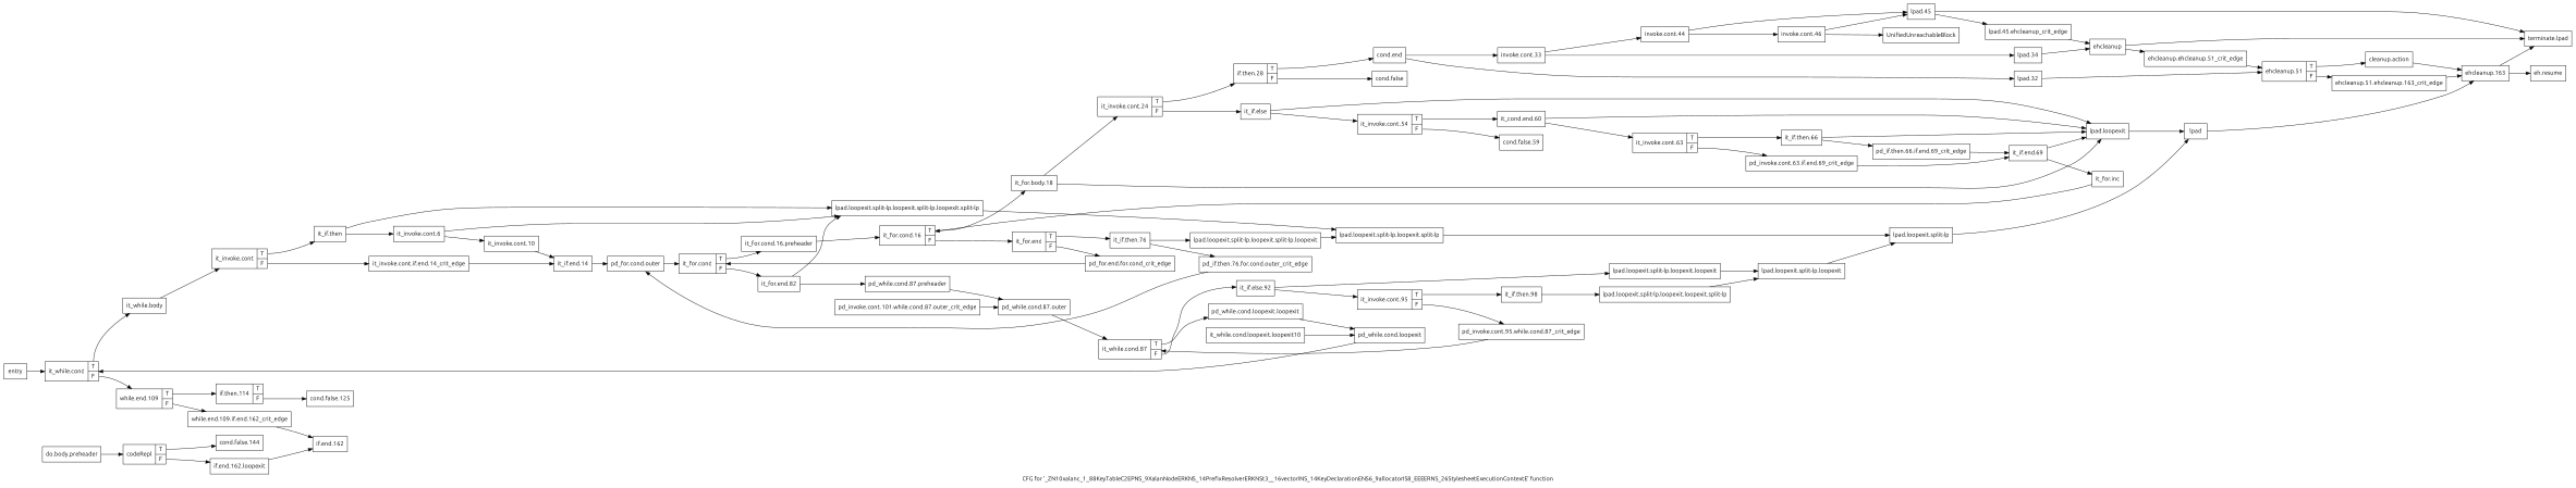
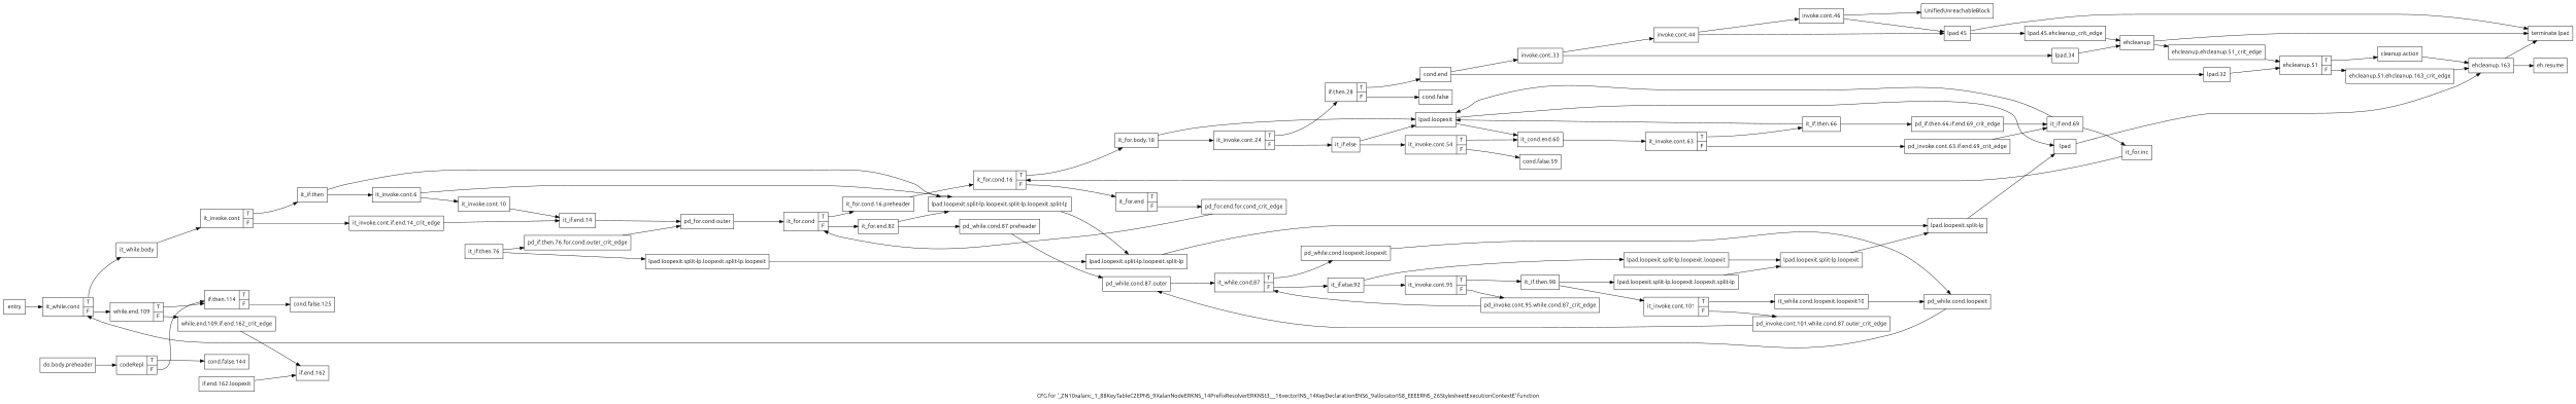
  digraph {
    fontname=Ubuntu
    label="CFG for '_ZN10xalanc_1_88KeyTableC2EPNS_9XalanNodeERKNS_14PrefixResolverERKNSt3__16vectorINS_14KeyDeclarationENS6_9allocatorIS8_EEEERNS_26StylesheetExecutionContextE' function"
    rankdir=LR
    node [fontname=Ubuntu shape=record]
    edge [fontname=Ubuntu]
    n1 [label="{entry}"]
    n2 [label="{it_while.cond|{<s0>T|<s1>F}}"]
    n3 [label="{it_while.body}"]
    n4 [label="{while.end.109|{<s0>T|<s1>F}}"]
    n5 [label="{it_invoke.cont|{<s0>T|<s1>F}}"]
    n6 [label="{if.then.114|{<s0>T|<s1>F}}"]
    n7 [label="{while.end.109.if.end.162_crit_edge}"]
    n8 [label="{pd_while.cond.loopexit.loopexit}"]
    n9 [label="{pd_while.cond.loopexit}"]
    n10 [label="{it_while.cond.loopexit.loopexit10}"]
    n11 [label="{it_if.then}"]
    n12 [label="{it_invoke.cont.if.end.14_crit_edge}"]
    n13 [label="{lpad.loopexit.split-lp.loopexit.split-lp.loopexit.split-lp}"]
    n14 [label="{lpad.loopexit.split-lp.loopexit.split-lp}"]
    n15 [label="{cond.false.125}"]
    n16 [label="{if.end.162}"]
    n17 [label="{it_invoke.cont.6}"]
    n18 [label="{it_if.end.14}"]
    n19 [label="{lpad.loopexit.split-lp}"]
    n20 [label="{it_invoke.cont.10}"]
    n21 [label="{pd_for.cond.outer}"]
    n22 [label="{it_for.cond|{<s0>T|<s1>F}}"]
    n23 [label="{lpad.loopexit}"]
    n24 [label="{lpad}"]
    n25 [label="{ehcleanup.163}"]
    n26 [label="{terminate.lpad}"]
    n27 [label="{eh.resume}"]
    n28 [label="{lpad.loopexit.split-lp.loopexit.loopexit}"]
    n29 [label="{lpad.loopexit.split-lp.loopexit}"]
    n30 [label="{lpad.loopexit.split-lp.loopexit.loopexit.split-lp}"]
    n31 [label="{lpad.loopexit.split-lp.loopexit.split-lp.loopexit}"]
    n32 [label="{it_for.cond.16.preheader}"]
    n33 [label="{it_for.end.82}"]
    n34 [label="{it_for.cond.16|{<s0>T|<s1>F}}"]
    n35 [label="{pd_while.cond.87.preheader}"]
    n36 [label="{it_for.body.18}"]
    n37 [label="{it_for.end|{<s0>T|<s1>F}}"]
    n38 [label="{pd_while.cond.87.outer}"]
    n39 [label="{it_invoke.cont.24|{<s0>T|<s1>F}}"]
    n40 [label="{it_if.then.76}"]
    n41 [label="{pd_for.end.for.cond_crit_edge}"]
    n42 [label="{if.then.28|{<s0>T|<s1>F}}"]
    n43 [label="{it_if.else}"]
    n44 [label="{pd_if.then.76.for.cond.outer_crit_edge}"]
    n45 [label="{cond.end}"]
    n46 [label="{cond.false}"]
    n47 [label="{it_invoke.cont.54|{<s0>T|<s1>F}}"]
    n48 [label="{invoke.cont.33}"]
    n49 [label="{lpad.32}"]
    n50 [label="{it_cond.end.60}"]
    n51 [label="{cond.false.59}"]
    n52 [label="{invoke.cont.44}"]
    n53 [label="{lpad.34}"]
    n54 [label="{ehcleanup.51|{<s0>T|<s1>F}}"]
    n55 [label="{invoke.cont.46}"]
    n56 [label="{lpad.45}"]
    n57 [label="{ehcleanup}"]
    n58 [label="{cleanup.action}"]
    n59 [label="{ehcleanup.51.ehcleanup.163_crit_edge}"]
    n60 [label="{UnifiedUnreachableBlock}"]
    n61 [label="{lpad.45.ehcleanup_crit_edge}"]
    n62 [label="{ehcleanup.ehcleanup.51_crit_edge}"]
    n63 [label="{it_invoke.cont.63|{<s0>T|<s1>F}}"]
    n64 [label="{it_if.then.66}"]
    n65 [label="{pd_invoke.cont.63.if.end.69_crit_edge}"]
    n66 [label="{pd_if.then.66.if.end.69_crit_edge}"]
    n67 [label="{it_if.end.69}"]
    n68 [label="{it_for.inc}"]
    n69 [label="{it_while.cond.87|{<s0>T|<s1>F}}"]
    n70 [label="{it_if.else.92}"]
    n71 [label="{it_invoke.cont.95|{<s0>T|<s1>F}}"]
    n72 [label="{it_if.then.98}"]
    n73 [label="{pd_invoke.cont.95.while.cond.87_crit_edge}"]
+   n74 [label="{it_invoke.cont.101|{<s0>T|<s1>F}}"]
    n75 [label="{pd_invoke.cont.101.while.cond.87.outer_crit_edge}"]
    n76 [label="{do.body.preheader}"]
    n77 [label="{codeRepl|{<s0>T|<s1>F}}"]
    n78 [label="{cond.false.144}"]
    n79 [label="{if.end.162.loopexit}"]
    n1 -> n2
    n2 -> n3 [tailport=s0]
    n2 -> n4 [tailport=s1]
    n3 -> n5
    n4 -> n6 [tailport=s0]
    n4 -> n7 [tailport=s1]
    n5 -> n11 [tailport=s0]
    n5 -> n12 [tailport=s1]
    n6 -> n15 [tailport=s1]
    n7 -> n16
    n8 -> n9
    n9 -> n2
    n10 -> n9
    n11 -> n13
    n11 -> n17
    n12 -> n18
    n13 -> n14
    n14 -> n19
    n17 -> n13
    n17 -> n20
    n18 -> n21
    n19 -> n24
    n20 -> n18
    n21 -> n22
    n22 -> n32 [tailport=s0]
    n22 -> n33 [tailport=s1]
    n23 -> n24
    n24 -> n25
    n25 -> n26
    n25 -> n27
    n28 -> n29
    n29 -> n19
    n30 -> n29
    n31 -> n14
    n32 -> n34
    n33 -> n13
    n33 -> n35
    n34 -> n36 [tailport=s0]
    n34 -> n37 [tailport=s1]
    n35 -> n38
    n36 -> n23
    n36 -> n39
-   n37 -> n40 [tailport=s0]
    n37 -> n41 [tailport=s1]
    n38 -> n69
    n39 -> n42 [tailport=s0]
    n39 -> n43 [tailport=s1]
    n40 -> n31
    n40 -> n44
    n41 -> n22
    n42 -> n45 [tailport=s0]
    n42 -> n46 [tailport=s1]
    n43 -> n23
    n43 -> n47
    n44 -> n21
    n45 -> n48
    n45 -> n49
    n47 -> n50 [tailport=s0]
    n47 -> n51 [tailport=s1]
    n48 -> n52
    n48 -> n53
    n49 -> n54
-   n50 -> n23
+   n23 -> n50
    n50 -> n63
    n52 -> n55
    n52 -> n56
    n53 -> n57
    n54 -> n58 [tailport=s0]
    n54 -> n59 [tailport=s1]
    n55 -> n56
    n55 -> n60
    n56 -> n26
    n56 -> n61
    n57 -> n26
    n57 -> n62
    n58 -> n25
    n59 -> n25
    n61 -> n57
    n62 -> n54
    n63 -> n64 [tailport=s0]
    n63 -> n65 [tailport=s1]
    n64 -> n23
    n64 -> n66
    n65 -> n67
    n66 -> n67
    n67 -> n23
    n67 -> n68
    n68 -> n34
    n69 -> n8 [tailport=s0]
    n69 -> n70 [tailport=s1]
    n70 -> n28
    n70 -> n71
    n71 -> n72 [tailport=s0]
    n71 -> n73 [tailport=s1]
    n72 -> n30
+   n72 -> n74
    n73 -> n69
+   n74 -> n10 [tailport=s0]
+   n74 -> n75 [tailport=s1]
    n75 -> n38
    n76 -> n77
    n77 -> n78 [tailport=s0]
-   n77 -> n79 [tailport=s1]
+   n77 -> n6 [tailport=s1]
    n79 -> n16
  }
